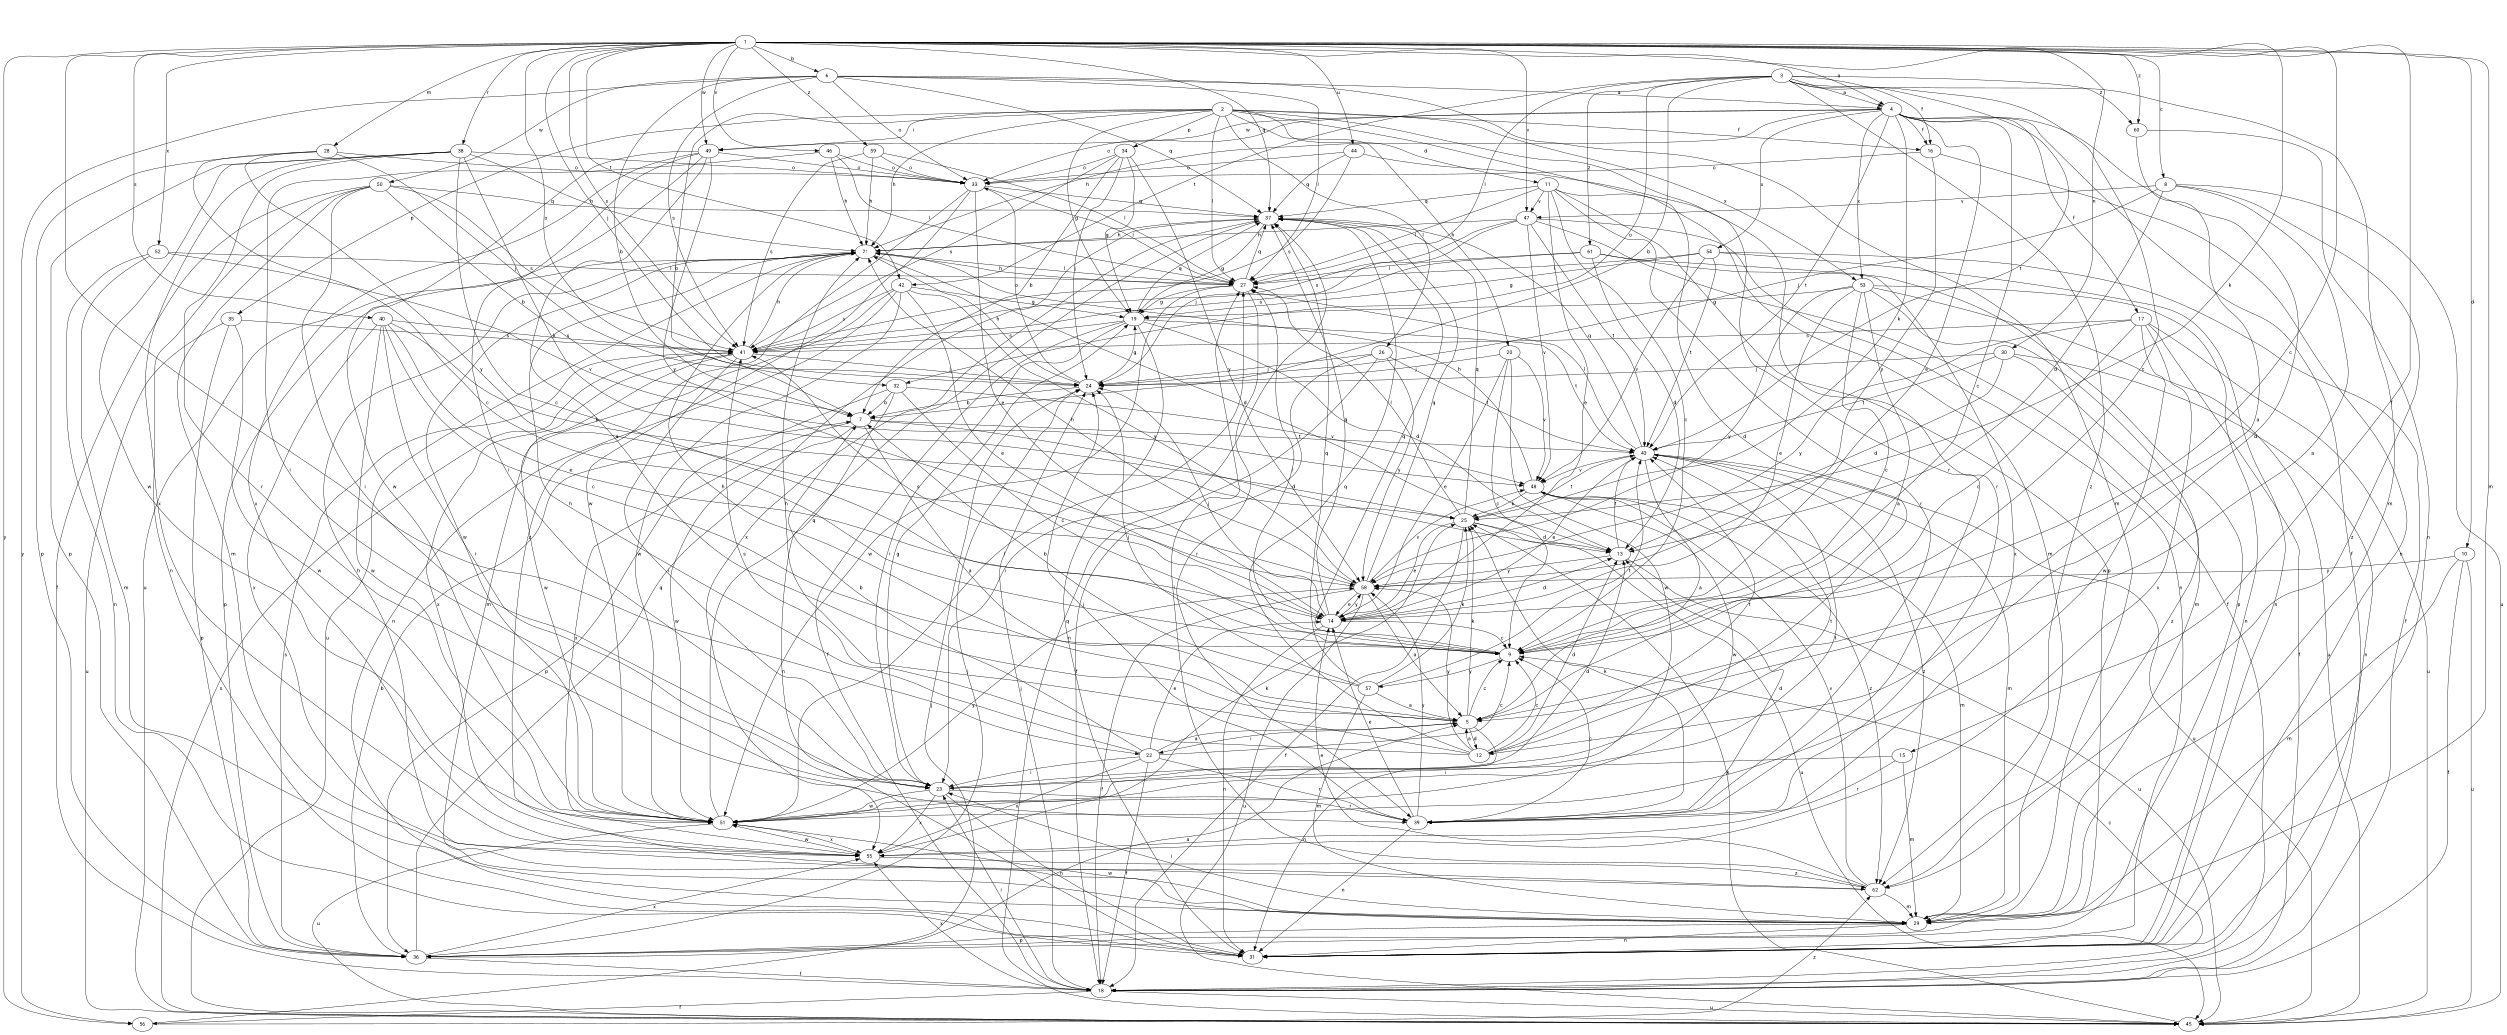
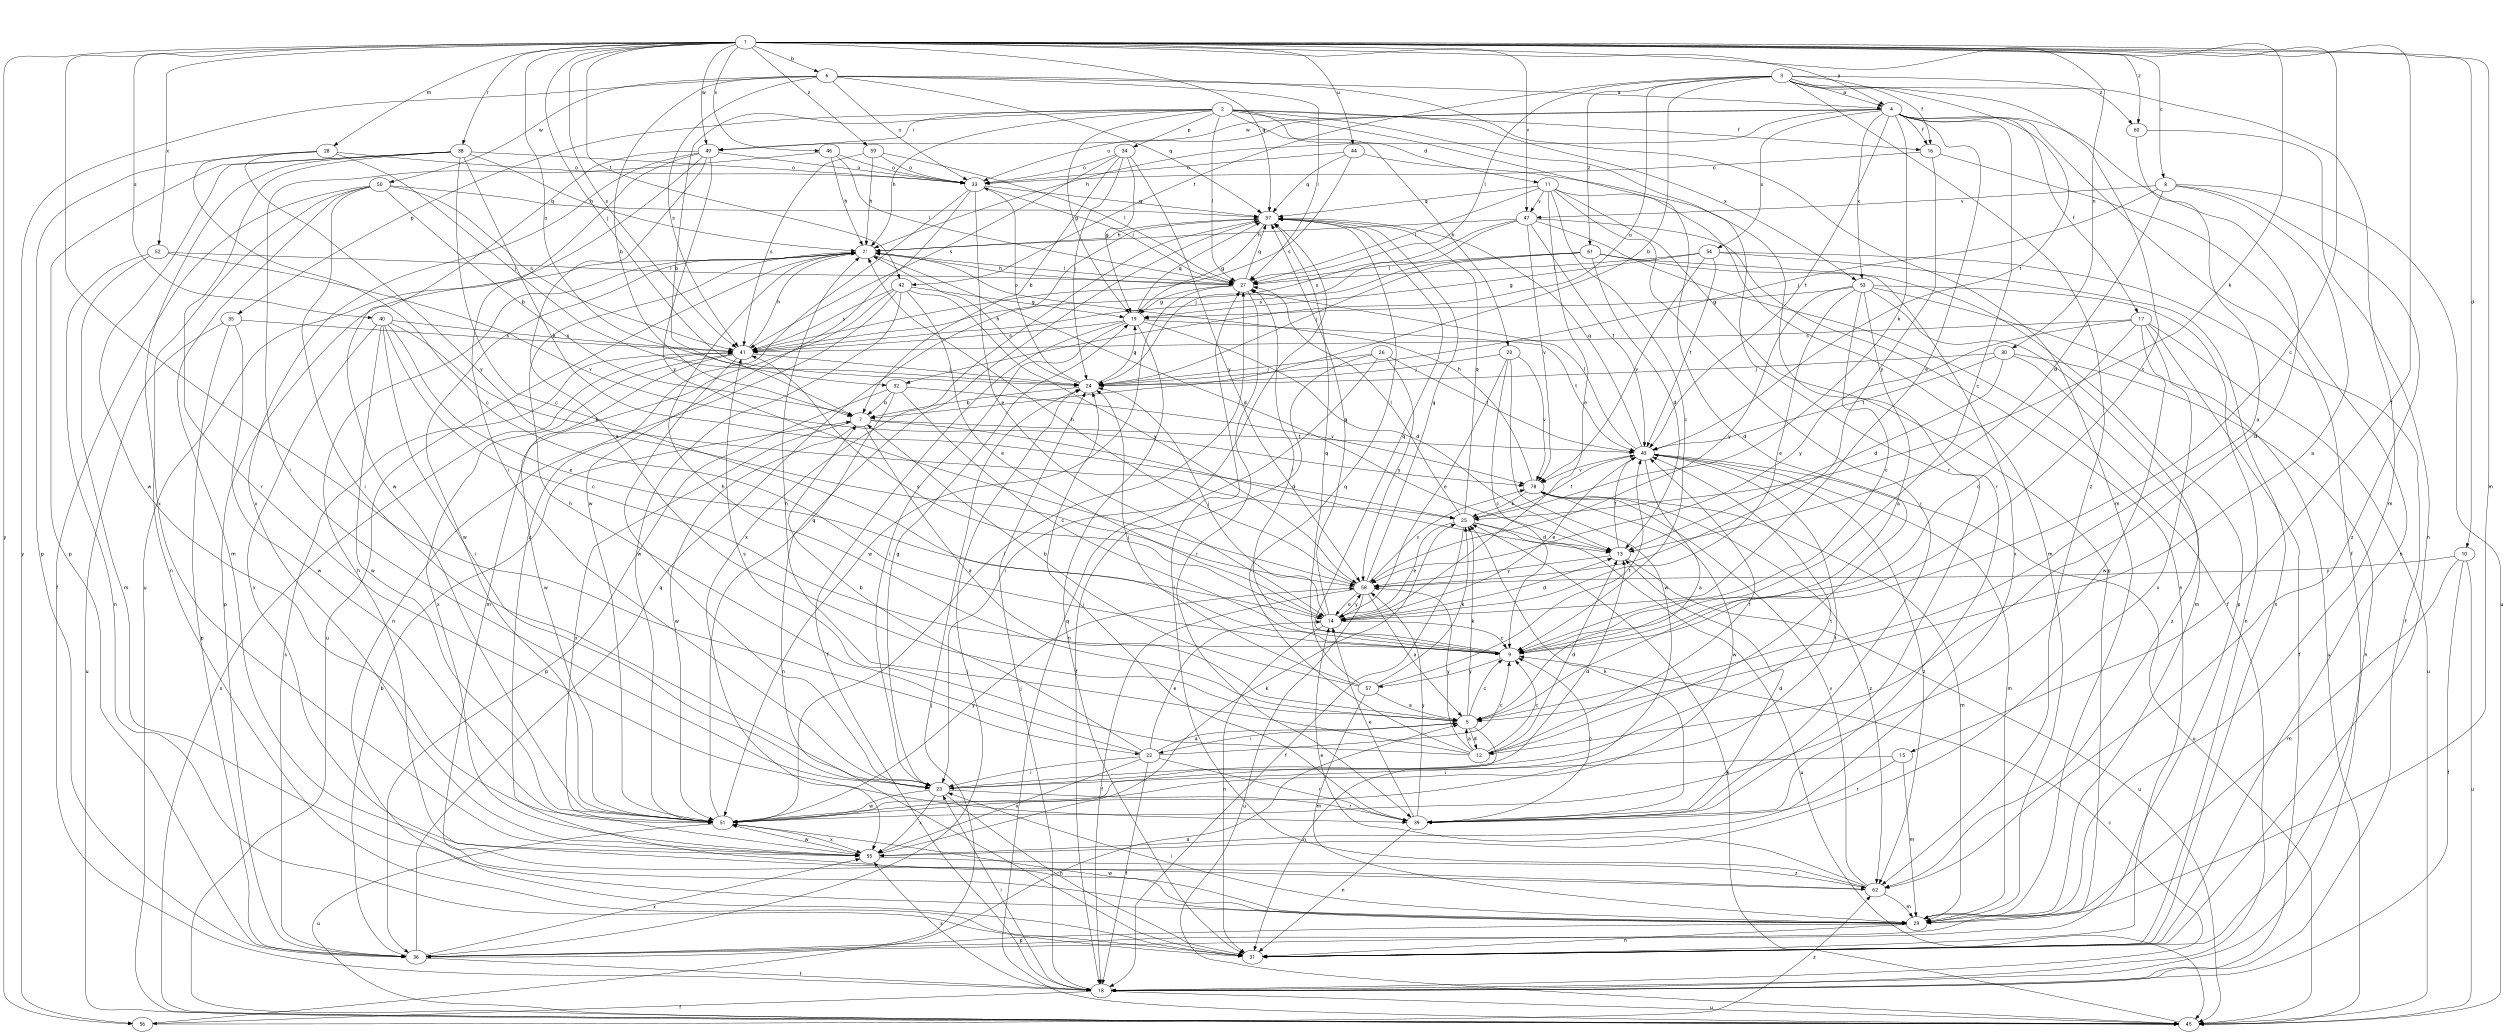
  strict digraph {
    fontname=Roboto
    node [fontname=Roboto]
    edge [fontname=Roboto]
    1
    4
    6
    8
    22
    49
    60
    24
    32
    9
    28
    38
    40
    10
    25
    30
    42
    15
    47
    56
    37
    41
    46
    59
    29
    52
    44
    12
    43
    53
    14
    17
    18
    21
    33
    16
    54
    7
    27
    50
    62
    5
    13
    45
    55
    39
    23
    51
    58
    31
    19
    36
-   48
+   48 [label=78]
    57
    3
    61
    2
    34
    11
    20
    26
    35
    1 -> 4 [label=a]
    1 -> 6 [label=b]
    1 -> 8 [label=c]
    1 -> 22 [label=i]
    1 -> 49 [label=w]
    1 -> 60 [label=z]
    1 -> 24 [label=j]
    1 -> 32 [label=o]
    1 -> 9 [label=c]
    1 -> 28 [label=m]
    1 -> 38 [label=r]
    1 -> 40 [label=s]
    1 -> 10 [label=d]
    1 -> 25 [label=k]
    1 -> 30 [label=n]
    1 -> 42 [label=t]
    1 -> 15 [label=f]
    1 -> 47 [label=v]
    1 -> 56 [label=y]
    1 -> 37 [label=q]
    1 -> 41 [label=s]
    1 -> 46 [label=v]
    1 -> 59 [label=z]
    1 -> 29 [label=m]
    1 -> 52 [label=x]
    1 -> 44 [label=u]
    4 -> 49 [label=w]
    4 -> 9 [label=c]
    4 -> 25 [label=k]
    4 -> 12 [label=d]
    4 -> 43 [label=t]
    4 -> 53 [label=x]
    4 -> 14 [label=e]
    4 -> 17 [label=f]
    4 -> 18 [label=f]
    4 -> 21 [label=h]
    4 -> 33 [label=o]
    4 -> 16 [label=f]
    4 -> 54 [label=x]
    6 -> 4 [label=a]
    6 -> 56 [label=y]
    6 -> 37 [label=q]
    6 -> 41 [label=s]
    6 -> 29 [label=m]
    6 -> 33 [label=o]
    6 -> 7 [label=b]
    6 -> 27 [label=l]
    6 -> 50 [label=w]
    8 -> 24 [label=j]
    8 -> 47 [label=v]
    8 -> 62 [label=z]
    8 -> 5 [label=a]
    8 -> 13 [label=d]
    8 -> 45 [label=u]
    22 -> 9 [label=c]
    22 -> 14 [label=e]
    22 -> 18 [label=f]
    22 -> 21 [label=h]
    22 -> 7 [label=b]
    22 -> 5 [label=a]
    22 -> 55 [label=x]
    22 -> 39 [label=r]
    22 -> 23 [label=i]
    49 -> 33 [label=o]
    49 -> 5 [label=a]
    49 -> 45 [label=u]
    49 -> 55 [label=x]
    49 -> 23 [label=i]
    49 -> 51 [label=w]
    49 -> 58 [label=y]
    60 -> 5 [label=a]
    60 -> 31 [label=n]
    24 -> 21 [label=h]
    24 -> 33 [label=o]
    24 -> 7 [label=b]
    24 -> 19 [label=g]
    32 -> 9 [label=c]
    32 -> 7 [label=b]
    32 -> 31 [label=n]
    32 -> 36 [label=p]
    32 -> 48 [label=v]
    9 -> 37 [label=q]
    9 -> 27 [label=l]
    9 -> 57 [label=y]
    28 -> 24 [label=j]
    28 -> 9 [label=c]
    28 -> 33 [label=o]
    28 -> 58 [label=y]
    28 -> 36 [label=p]
    38 -> 9 [label=c]
    38 -> 25 [label=k]
    38 -> 21 [label=h]
    38 -> 33 [label=o]
    38 -> 55 [label=x]
    38 -> 39 [label=r]
    38 -> 51 [label=w]
    38 -> 36 [label=p]
    40 -> 9 [label=c]
    40 -> 25 [label=k]
    40 -> 41 [label=s]
    40 -> 14 [label=e]
    40 -> 55 [label=x]
    40 -> 23 [label=i]
    40 -> 51 [label=w]
    10 -> 29 [label=m]
    10 -> 18 [label=f]
    10 -> 45 [label=u]
    10 -> 58 [label=y]
    25 -> 37 [label=q]
    25 -> 43 [label=t]
    25 -> 14 [label=e]
    25 -> 18 [label=f]
    25 -> 27 [label=l]
    25 -> 13 [label=d]
    25 -> 45 [label=u]
    30 -> 24 [label=j]
    30 -> 43 [label=t]
    30 -> 62 [label=z]
    30 -> 13 [label=d]
    30 -> 31 [label=n]
    42 -> 41 [label=s]
    42 -> 29 [label=m]
    42 -> 14 [label=e]
    42 -> 51 [label=w]
    42 -> 58 [label=y]
    42 -> 31 [label=n]
    42 -> 19 [label=g]
    15 -> 29 [label=m]
    15 -> 39 [label=r]
    15 -> 23 [label=i]
    47 -> 24 [label=j]
    47 -> 41 [label=s]
    47 -> 43 [label=t]
    47 -> 18 [label=f]
    47 -> 21 [label=h]
    47 -> 31 [label=n]
    47 -> 48 [label=v]
    56 -> 24 [label=j]
    56 -> 62 [label=z]
    37 -> 21 [label=h]
    37 -> 55 [label=x]
    37 -> 19 [label=g]
    41 -> 24 [label=j]
    41 -> 21 [label=h]
    41 -> 55 [label=x]
    41 -> 23 [label=i]
    41 -> 51 [label=w]
    46 -> 21 [label=h]
    46 -> 33 [label=o]
    46 -> 27 [label=l]
    46 -> 23 [label=i]
    59 -> 41 [label=s]
    59 -> 21 [label=h]
    59 -> 33 [label=o]
    59 -> 27 [label=l]
    29 -> 23 [label=i]
    29 -> 51 [label=w]
    29 -> 31 [label=n]
    29 -> 36 [label=p]
    52 -> 29 [label=m]
    52 -> 27 [label=l]
    52 -> 31 [label=n]
    52 -> 48 [label=v]
    44 -> 37 [label=q]
    44 -> 41 [label=s]
    44 -> 33 [label=o]
    44 -> 39 [label=r]
    12 -> 9 [label=c]
    12 -> 37 [label=q]
    12 -> 41 [label=s]
    12 -> 43 [label=t]
    12 -> 21 [label=h]
    12 -> 5 [label=a]
    12 -> 13 [label=d]
    12 -> 58 [label=y]
    43 -> 37 [label=q]
    43 -> 29 [label=m]
    43 -> 14 [label=e]
    43 -> 27 [label=l]
    43 -> 62 [label=z]
    43 -> 5 [label=a]
    43 -> 45 [label=u]
    43 -> 48 [label=v]
    53 -> 9 [label=c]
    53 -> 29 [label=m]
    53 -> 14 [label=e]
    53 -> 5 [label=a]
    53 -> 45 [label=u]
    53 -> 58 [label=y]
    53 -> 31 [label=n]
    53 -> 19 [label=g]
    14 -> 24 [label=j]
    14 -> 9 [label=c]
    14 -> 37 [label=q]
    14 -> 41 [label=s]
    14 -> 13 [label=d]
    14 -> 58 [label=y]
    14 -> 31 [label=n]
    17 -> 9 [label=c]
    17 -> 41 [label=s]
    17 -> 18 [label=f]
    17 -> 45 [label=u]
    17 -> 55 [label=x]
    17 -> 51 [label=w]
    17 -> 58 [label=y]
    18 -> 24 [label=j]
    18 -> 9 [label=c]
    18 -> 56 [label=f]
    18 -> 45 [label=u]
    18 -> 55 [label=x]
    18 -> 23 [label=i]
    21 -> 27 [label=l]
    21 -> 13 [label=d]
    21 -> 45 [label=u]
    21 -> 51 [label=w]
    21 -> 36 [label=p]
    33 -> 37 [label=q]
    33 -> 14 [label=e]
    33 -> 27 [label=l]
    33 -> 62 [label=z]
    33 -> 51 [label=w]
    16 -> 33 [label=o]
    16 -> 58 [label=y]
    16 -> 31 [label=n]
    54 -> 43 [label=t]
    54 -> 18 [label=f]
    54 -> 27 [label=l]
    54 -> 31 [label=n]
    54 -> 19 [label=g]
    54 -> 48 [label=v]
    7 -> 43 [label=t]
    7 -> 5 [label=a]
    7 -> 13 [label=d]
    7 -> 55 [label=x]
    7 -> 51 [label=w]
    27 -> 37 [label=q]
    27 -> 21 [label=h]
    27 -> 39 [label=r]
    27 -> 51 [label=w]
    27 -> 19 [label=g]
    50 -> 37 [label=q]
    50 -> 41 [label=s]
    50 -> 29 [label=m]
    50 -> 18 [label=f]
    50 -> 7 [label=b]
    50 -> 23 [label=i]
    50 -> 31 [label=n]
    62 -> 29 [label=m]
    62 -> 14 [label=e]
    62 -> 21 [label=h]
    62 -> 27 [label=l]
    62 -> 48 [label=v]
    5 -> 22 [label=i]
    5 -> 9 [label=c]
    5 -> 25 [label=k]
    5 -> 12 [label=d]
    5 -> 21 [label=h]
    5 -> 31 [label=n]
    13 -> 43 [label=t]
    13 -> 45 [label=u]
    13 -> 58 [label=y]
    45 -> 25 [label=k]
    45 -> 37 [label=q]
    45 -> 41 [label=s]
    55 -> 25 [label=k]
    55 -> 62 [label=z]
    55 -> 51 [label=w]
    39 -> 24 [label=j]
    39 -> 9 [label=c]
    39 -> 25 [label=k]
    39 -> 14 [label=e]
    39 -> 13 [label=d]
    39 -> 58 [label=y]
    39 -> 31 [label=n]
    23 -> 43 [label=t]
    23 -> 13 [label=d]
    23 -> 55 [label=x]
    23 -> 39 [label=r]
    23 -> 51 [label=w]
    23 -> 31 [label=n]
    23 -> 19 [label=g]
    51 -> 37 [label=q]
    51 -> 43 [label=t]
    51 -> 27 [label=l]
    51 -> 45 [label=u]
    51 -> 55 [label=x]
    51 -> 58 [label=y]
    58 -> 37 [label=q]
    58 -> 14 [label=e]
    58 -> 18 [label=f]
    58 -> 21 [label=h]
    58 -> 5 [label=a]
    58 -> 45 [label=u]
    58 -> 48 [label=v]
    19 -> 37 [label=q]
    19 -> 41 [label=s]
    19 -> 43 [label=t]
    19 -> 18 [label=f]
    19 -> 13 [label=d]
    19 -> 23 [label=i]
    19 -> 31 [label=n]
    36 -> 24 [label=j]
    36 -> 37 [label=q]
    36 -> 41 [label=s]
    36 -> 18 [label=f]
    36 -> 7 [label=b]
    36 -> 5 [label=a]
    36 -> 55 [label=x]
    48 -> 25 [label=k]
    48 -> 29 [label=m]
    48 -> 21 [label=h]
    48 -> 62 [label=z]
    48 -> 51 [label=w]
    57 -> 24 [label=j]
    57 -> 25 [label=k]
    57 -> 37 [label=q]
    57 -> 29 [label=m]
    57 -> 43 [label=t]
    57 -> 7 [label=b]
    57 -> 5 [label=a]
    3 -> 4 [label=a]
    3 -> 60 [label=z]
    3 -> 32 [label=o]
    3 -> 9 [label=c]
    3 -> 42 [label=t]
    3 -> 29 [label=m]
    3 -> 43 [label=t]
    3 -> 16 [label=f]
    3 -> 7 [label=b]
    3 -> 27 [label=l]
    3 -> 62 [label=z]
    3 -> 61 [label=z]
+   61 -> 24 [label=j]
    61 -> 41 [label=s]
    61 -> 27 [label=l]
    61 -> 13 [label=d]
    61 -> 55 [label=x]
    61 -> 36 [label=p]
    2 -> 49 [label=i]
    2 -> 12 [label=d]
    2 -> 53 [label=x]
    2 -> 21 [label=h]
    2 -> 16 [label=f]
    2 -> 7 [label=b]
    2 -> 27 [label=l]
    2 -> 39 [label=r]
    2 -> 19 [label=g]
    2 -> 34 [label=p]
    2 -> 11 [label=d]
    2 -> 20 [label=h]
-   2 -> 26 [label=l]
    2 -> 35 [label=p]
    34 -> 24 [label=j]
    34 -> 41 [label=s]
    34 -> 33 [label=o]
    34 -> 7 [label=b]
    34 -> 58 [label=y]
    34 -> 19 [label=g]
    11 -> 9 [label=c]
    11 -> 47 [label=v]
    11 -> 37 [label=q]
    11 -> 29 [label=m]
    11 -> 14 [label=e]
    11 -> 27 [label=l]
    11 -> 39 [label=r]
    11 -> 36 [label=p]
    20 -> 24 [label=j]
    20 -> 9 [label=c]
    20 -> 14 [label=e]
    20 -> 51 [label=w]
    20 -> 48 [label=v]
    26 -> 24 [label=j]
    26 -> 43 [label=t]
    26 -> 18 [label=f]
    26 -> 23 [label=i]
    26 -> 58 [label=y]
    35 -> 41 [label=s]
    35 -> 45 [label=u]
    35 -> 51 [label=w]
    35 -> 36 [label=p]
  }
